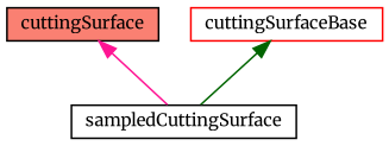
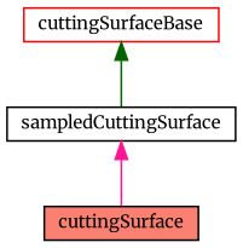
  digraph {
    fontname=Merriweather
    node [color=black fillcolor=white fontname=Merriweather fontsize=10 shape=record style=filled]
    edge [dir=back fontname=Merriweather fontsize=10 labelfontname=Helvetica labelfontsize=10 style=solid]
    n1 [fillcolor=salmon fontcolor=black height=0.2 label=cuttingSurface width=0.4]
    n2 [height=0.2 label=sampledCuttingSurface width=0.4]
    n3 [color=red height=0.2 label=cuttingSurfaceBase width=0.4]
-   n1 -> n2 [color=deeppink]
+   n2 -> n1 [color=deeppink]
    n3 -> n2 [color=darkgreen]
  }
